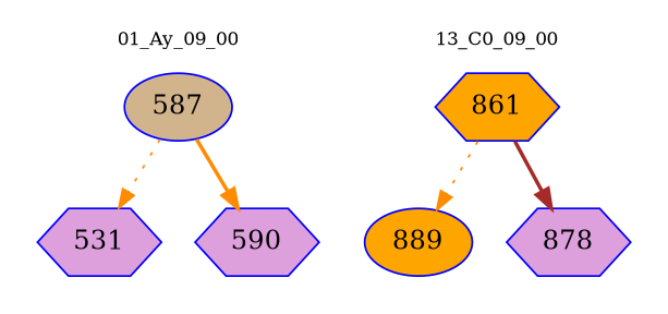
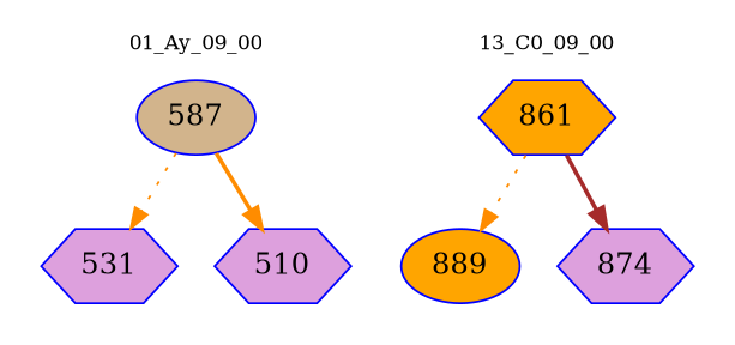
  digraph {
    node [color=blue fillcolor=plum shape=hexagon style=filled]
    edge [color=darkorange style=dotted]
    n1 [fillcolor=tan label=587 shape=ellipse]
    n2 [label=531]
-   n3 [label=590]
+   n3 [label=510]
    n4 [fillcolor=orange label=861]
    n5 [fillcolor=orange label=889 shape=ellipse]
-   n6 [label=878]
+   n6 [label=874]
    subgraph cluster_1 {
      color=white
      fontsize=10
      label="01_Ay_09_00"
      n1
      n2
      n3
    }
    subgraph cluster_2 {
      color=white
      fontsize=10
      label="13_C0_09_00"
      n4
      n5
      n6
    }
    n1 -> n2
    n1 -> n3 [style=bold]
    n4 -> n5
    n4 -> n6 [color=brown style=bold]
  }
